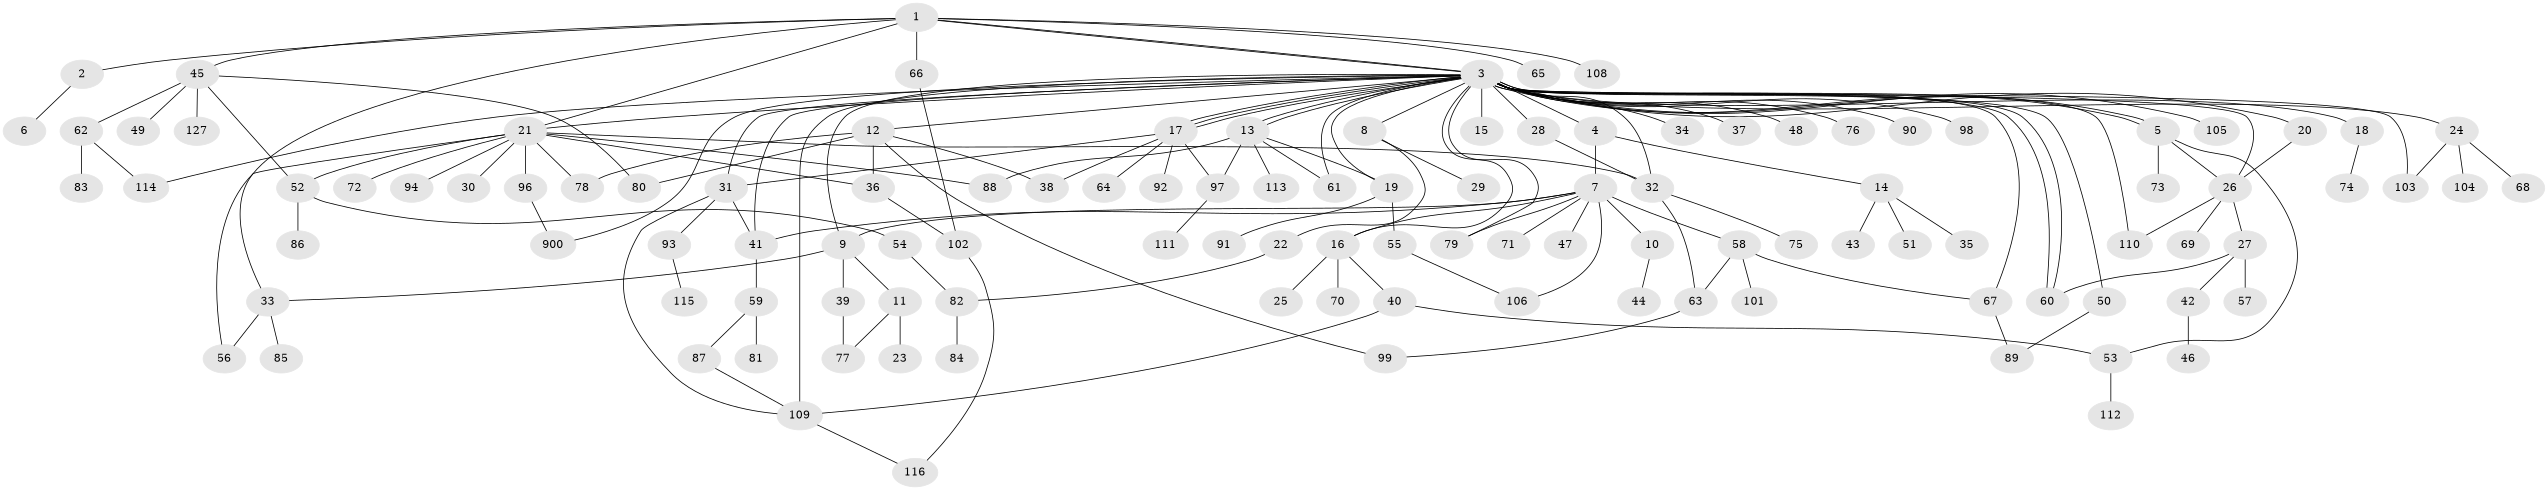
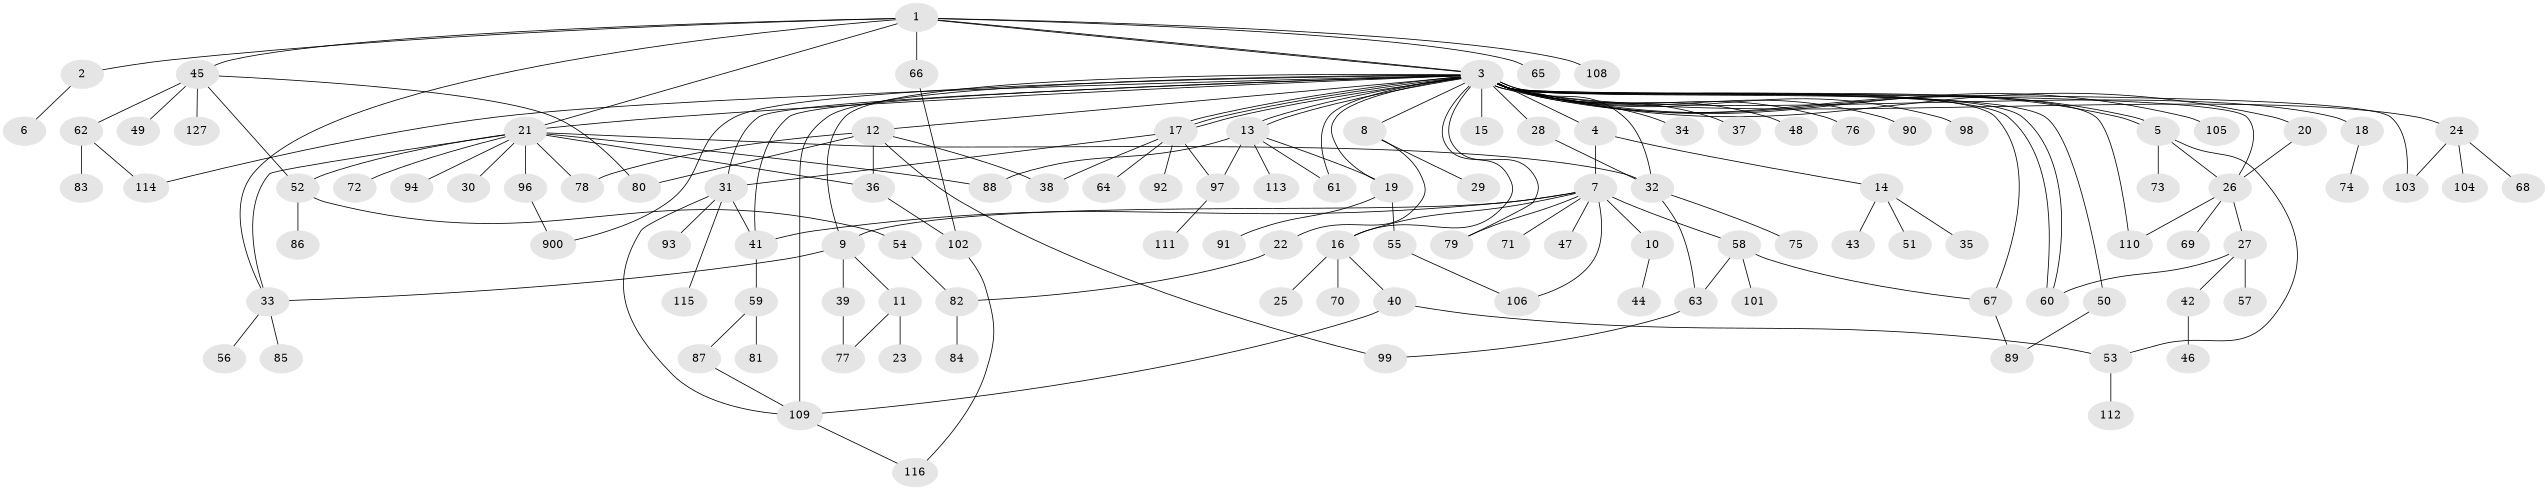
  graph {
    node [color=gray90 style=filled]
    1
    2
    3
    21
    33
    45
    65
    66
    108
    6
    4
    5
    8
    9
    12
    13
    15
    16
    17
    18
    19
    20
    24
    26
    28
    31
    32
    34
    37
    41
    48
    50
    60
    61
    67
    76
    79
    90
    98
    n40 [label=900]
    103
    105
    109
    110
    114
    36
    78
    88
    30
    52
    56
    72
    94
    96
    85
    80
    49
    62
    n59 [label=127]
    102
    7
    14
    53
    73
    22
    29
    11
    39
    38
    99
    97
    113
    25
    40
    70
    64
    92
    74
    55
    91
    68
    104
    27
    69
    93
    115
    63
    75
    59
    89
    116
    10
    47
    58
    71
    106
    35
    43
    51
    112
    44
    101
    82
    23
    77
    111
    54
    86
    84
    42
    57
    46
    81
    87
    83
    1 -- 2
    1 -- 3
    1 -- 3
    1 -- 21
    1 -- 33
    1 -- 45
    1 -- 65
    1 -- 66
    1 -- 108
    2 -- 6
    3 -- 21
    3 -- 4
    3 -- 5
    3 -- 5
    3 -- 8
    3 -- 9
    3 -- 12
    3 -- 13
    3 -- 13
    3 -- 15
    3 -- 16
    3 -- 17
    3 -- 17
    3 -- 17
    3 -- 18
    3 -- 19
    3 -- 20
    3 -- 24
    3 -- 26
    3 -- 28
    3 -- 31
    3 -- 32
    3 -- 34
    3 -- 37
    3 -- 41
    3 -- 48
    3 -- 50
    3 -- 60
    3 -- 60
    3 -- 61
    3 -- 67
    3 -- 76
    3 -- 79
    3 -- 90
    3 -- 98
    3 -- n40
    3 -- 103
    3 -- 105
    3 -- 109
    3 -- 110
    3 -- 114
    21 -- 32
    21 -- 36
    21 -- 78
    21 -- 88
    21 -- 30
    21 -- 52
-   21 -- 56
+   21 -- 33
    21 -- 72
    21 -- 94
    21 -- 96
    33 -- 56
    33 -- 85
    45 -- 52
    45 -- 80
    45 -- 49
    45 -- 62
    45 -- n59
    66 -- 102
    4 -- 7
    4 -- 14
    5 -- 26
    5 -- 53
    5 -- 73
    8 -- 22
    8 -- 29
    9 -- 33
    9 -- 11
    9 -- 39
    12 -- 36
    12 -- 78
    12 -- 80
    12 -- 38
    12 -- 99
    13 -- 19
    13 -- 61
    13 -- 88
    13 -- 97
    13 -- 113
    16 -- 25
    16 -- 40
    16 -- 70
    17 -- 31
    17 -- 38
    17 -- 97
    17 -- 64
    17 -- 92
    18 -- 74
    19 -- 55
    19 -- 91
    20 -- 26
    24 -- 103
    24 -- 68
    24 -- 104
    26 -- 110
    26 -- 27
    26 -- 69
    28 -- 32
    31 -- 41
    31 -- 109
    31 -- 93
-   93 -- 115
+   31 -- 115
    32 -- 63
    32 -- 75
    41 -- 59
    50 -- 89
    67 -- 89
    109 -- 116
    36 -- 102
    52 -- 54
    52 -- 86
    96 -- n40
    62 -- 114
    62 -- 83
    102 -- 116
    7 -- 9
    7 -- 16
    7 -- 41
    7 -- 79
    7 -- 10
    7 -- 47
    7 -- 58
    7 -- 71
    7 -- 106
    14 -- 35
    14 -- 43
    14 -- 51
    53 -- 112
    22 -- 82
    11 -- 23
    11 -- 77
    39 -- 77
    97 -- 111
    40 -- 109
    40 -- 53
    55 -- 106
    27 -- 60
    27 -- 42
    27 -- 57
    63 -- 99
    59 -- 81
    59 -- 87
    10 -- 44
    58 -- 67
    58 -- 63
    58 -- 101
    82 -- 84
    54 -- 82
    42 -- 46
    87 -- 109
  }
